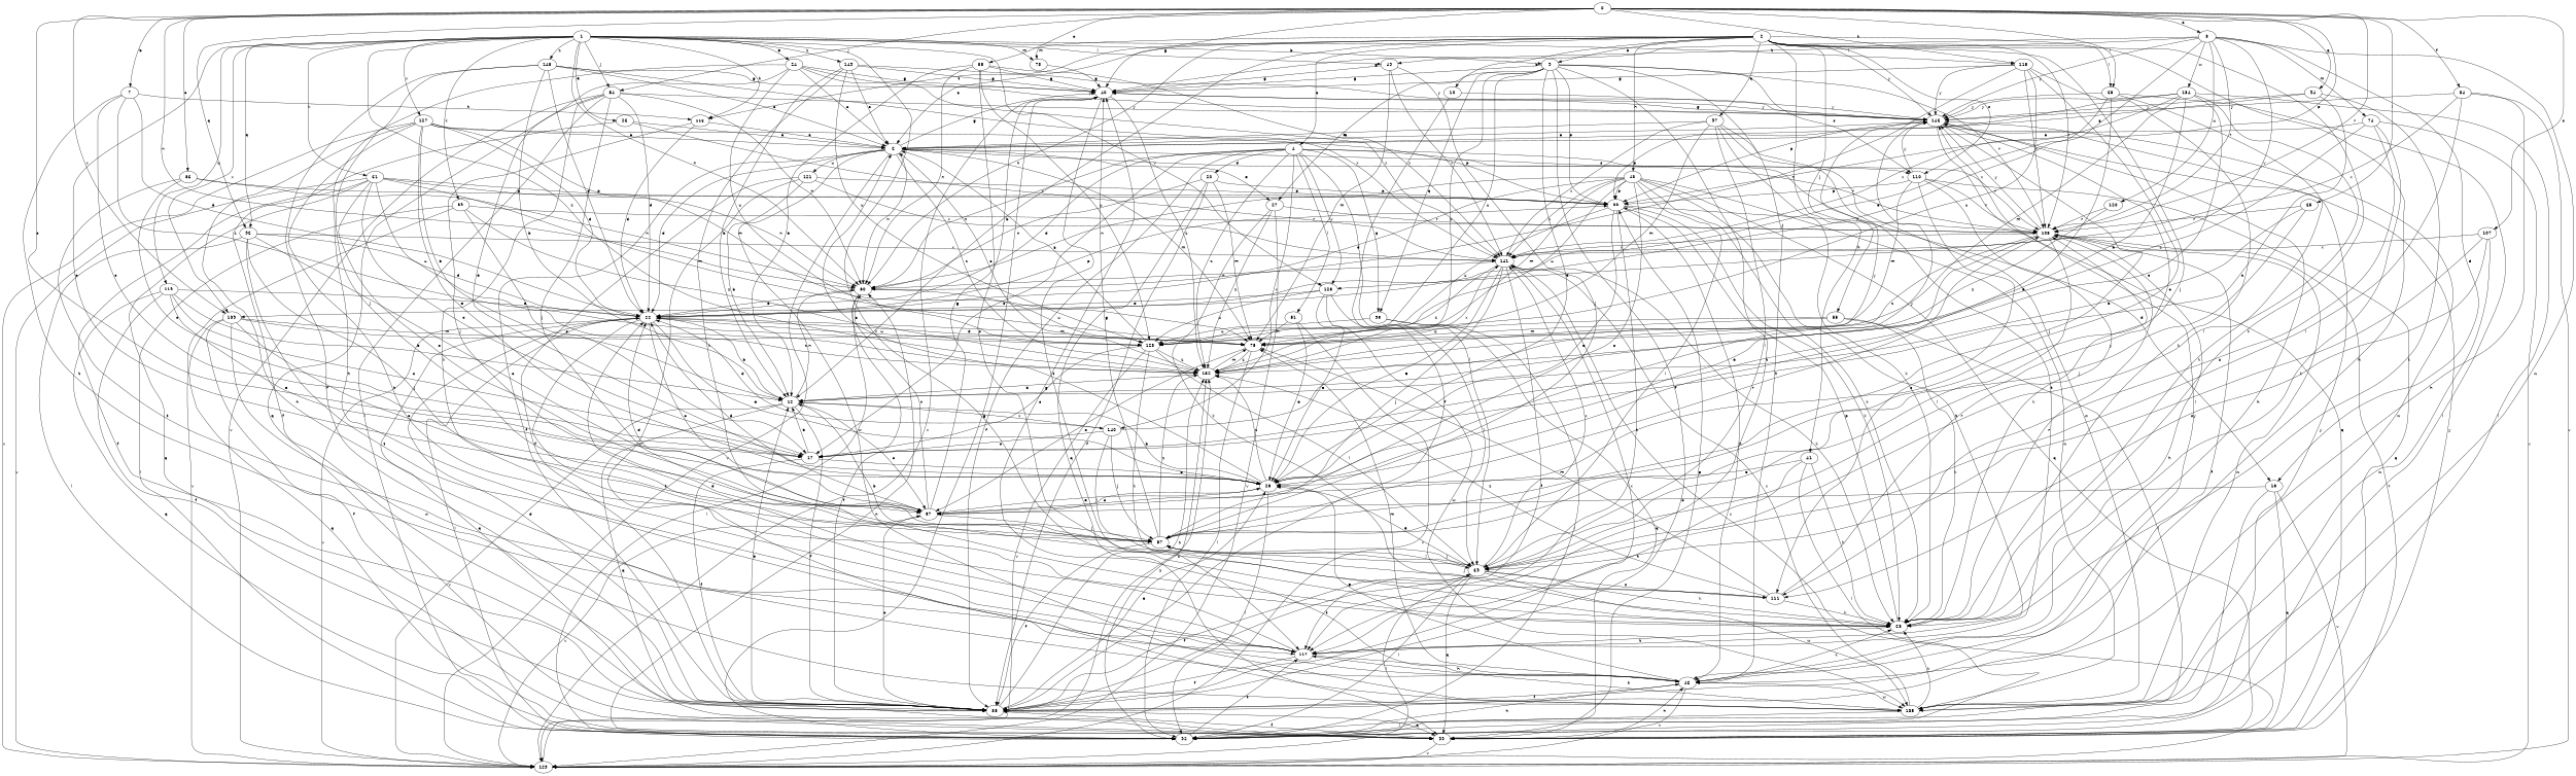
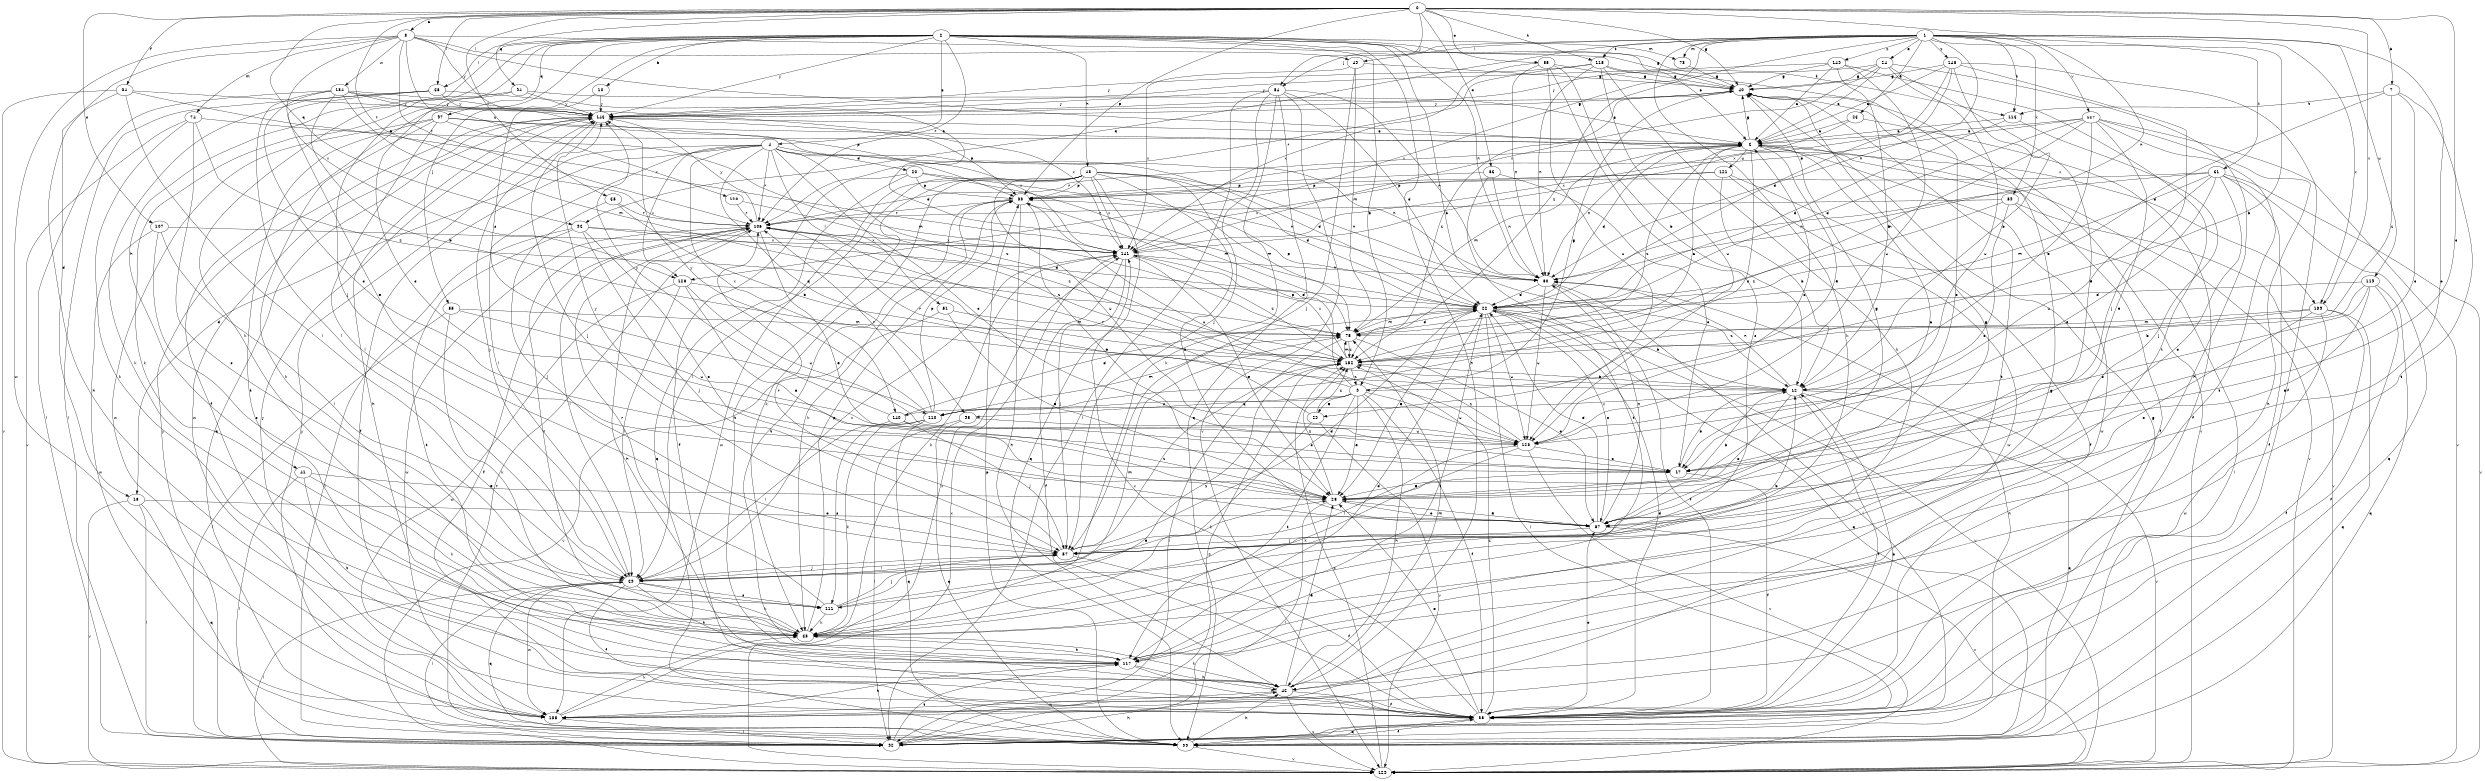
  strict digraph {
    fontname="DejaVu Sans"
    node [fontname="DejaVu Sans"]
    edge [fontname="DejaVu Sans"]
    0
    3
    7
    17
    34
    40
    54
    65
    68
    80
    85
    86
    n13 [label=33]
    94
    96
    105
    107
    115
    139
    49
    128
    146
    18
    74
    120
    134
    135
    116
    152
    22
    117
    12
    35
    28
    46
    69
    129
    141
    63
    57
    99
    n42 [label=92]
    123
    111
    6
    87
    75
    1
    9
    24
    26
    59
    61
    73
    119
    127
    148
    149
    110
    98
-   27
+   27 [label=29]
    2
    4
    10
    41
    43
    55
    97
    20
    51
    140
    121
    0 -> 3 [label=a]
    0 -> 7 [label=b]
    0 -> 17 [label=c]
    0 -> 34 [label=f]
    0 -> 40 [label=g]
    0 -> 54 [label=j]
    0 -> 65 [label=l]
    0 -> 68 [label=l]
    0 -> 80 [label=n]
    0 -> 85 [label=o]
    0 -> 86 [label=o]
    0 -> n13 [label=p]
    0 -> 94 [label=q]
    0 -> 96 [label=q]
    0 -> 105 [label=r]
    0 -> 107 [label=s]
    0 -> 115 [label=t]
    0 -> 139 [label=x]
    3 -> 40 [label=g]
    3 -> 105 [label=r]
    3 -> 139 [label=x]
    3 -> 49 [label=i]
    3 -> 128 [label=v]
    3 -> 146 [label=y]
    3 -> 18 [label=d]
    3 -> 74 [label=m]
    3 -> 120 [label=u]
    3 -> 134 [label=w]
    3 -> 135 [label=w]
    7 -> 17 [label=c]
    7 -> 116 [label=t]
    7 -> 152 [label=z]
    7 -> 22 [label=d]
    7 -> 117 [label=t]
    17 -> 12 [label=b]
    17 -> 35 [label=f]
    17 -> 28 [label=e]
    34 -> 146 [label=y]
    34 -> 46 [label=h]
    34 -> 69 [label=l]
    34 -> 129 [label=v]
    34 -> 141 [label=x]
    40 -> 146 [label=y]
    40 -> 152 [label=z]
    40 -> 117 [label=t]
    40 -> 129 [label=v]
    54 -> 80 [label=n]
    54 -> 146 [label=y]
    54 -> 22 [label=d]
    54 -> 129 [label=v]
    54 -> 63 [label=k]
    54 -> 57 [label=j]
    54 -> 99 [label=q]
    54 -> n42 [label=i]
    65 -> 105 [label=r]
    65 -> 12 [label=b]
    65 -> 57 [label=j]
    68 -> 146 [label=y]
    68 -> 22 [label=d]
    68 -> 28 [label=e]
    68 -> 63 [label=k]
    68 -> n42 [label=i]
    80 -> 22 [label=d]
    80 -> 35 [label=f]
    80 -> n42 [label=i]
    80 -> 123 [label=u]
    85 -> 40 [label=g]
    85 -> 80 [label=n]
    85 -> 12 [label=b]
    85 -> 141 [label=x]
    85 -> 123 [label=u]
    85 -> 111 [label=s]
    86 -> 17 [label=c]
    86 -> 80 [label=n]
    86 -> n13 [label=p]
    86 -> 117 [label=t]
    n13 -> 105 [label=r]
    n13 -> 117 [label=t]
    n13 -> 28 [label=e]
    n13 -> 46 [label=h]
    n13 -> 63 [label=k]
    n13 -> 123 [label=u]
    94 -> 17 [label=c]
    94 -> 146 [label=y]
    94 -> 63 [label=k]
    94 -> 6 [label=a]
    96 -> 22 [label=d]
    96 -> 117 [label=t]
    96 -> 141 [label=x]
    96 -> 57 [label=j]
    96 -> n42 [label=i]
    96 -> 87 [label=o]
    105 -> 146 [label=y]
    105 -> 135 [label=w]
    105 -> 152 [label=z]
    105 -> 35 [label=f]
    105 -> 28 [label=e]
    105 -> 46 [label=h]
    105 -> 69 [label=l]
    105 -> 141 [label=x]
    107 -> 135 [label=w]
    107 -> 69 [label=l]
    107 -> 141 [label=x]
    107 -> 111 [label=s]
    115 -> 40 [label=g]
    115 -> 80 [label=n]
    115 -> 105 [label=r]
    115 -> 146 [label=y]
    115 -> 63 [label=k]
    115 -> 123 [label=u]
    115 -> 87 [label=o]
    139 -> 135 [label=w]
    139 -> 152 [label=z]
    139 -> 35 [label=f]
    139 -> 99 [label=q]
    139 -> 87 [label=o]
    139 -> 75 [label=m]
    49 -> 40 [label=g]
    49 -> 141 [label=x]
    49 -> 57 [label=j]
    49 -> 75 [label=m]
    128 -> 135 [label=w]
    128 -> 22 [label=d]
    128 -> 28 [label=e]
    128 -> 69 [label=l]
    128 -> 123 [label=u]
    146 -> 40 [label=g]
    146 -> n13 [label=p]
    146 -> 135 [label=w]
    146 -> 46 [label=h]
    146 -> 57 [label=j]
    146 -> 99 [label=q]
    146 -> 6 [label=a]
    18 -> 129 [label=v]
    18 -> 99 [label=q]
    18 -> n42 [label=i]
    18 -> 87 [label=o]
    74 -> 152 [label=z]
    74 -> 129 [label=v]
    74 -> 63 [label=k]
    74 -> 111 [label=s]
    74 -> 6 [label=a]
    120 -> 105 [label=r]
    120 -> 152 [label=z]
    134 -> 17 [label=c]
    134 -> n13 [label=p]
    134 -> 146 [label=y]
    134 -> 12 [label=b]
    134 -> 69 [label=l]
    134 -> 141 [label=x]
    134 -> n42 [label=i]
    134 -> 75 [label=m]
    135 -> 117 [label=t]
    135 -> 141 [label=x]
    135 -> 63 [label=k]
    135 -> n42 [label=i]
    116 -> 22 [label=d]
    116 -> 57 [label=j]
    116 -> 6 [label=a]
    152 -> 12 [label=b]
    152 -> 141 [label=x]
    152 -> 6 [label=a]
    152 -> 75 [label=m]
    22 -> n13 [label=p]
    22 -> 117 [label=t]
    22 -> 12 [label=b]
    22 -> 28 [label=e]
    22 -> 129 [label=v]
    22 -> 99 [label=q]
    22 -> n42 [label=i]
    22 -> 123 [label=u]
    22 -> 87 [label=o]
    22 -> 75 [label=m]
    117 -> 22 [label=d]
    117 -> 35 [label=f]
    117 -> 46 [label=h]
    12 -> 80 [label=n]
    12 -> 35 [label=f]
    12 -> 129 [label=v]
    12 -> 99 [label=q]
    12 -> 87 [label=o]
    12 -> 140 [label=x]
    35 -> 146 [label=y]
    35 -> 152 [label=z]
    35 -> 22 [label=d]
    35 -> 12 [label=b]
    35 -> 28 [label=e]
    35 -> 141 [label=x]
    35 -> 99 [label=q]
    35 -> 87 [label=o]
    28 -> 146 [label=y]
    28 -> 152 [label=z]
    28 -> 12 [label=b]
    28 -> n42 [label=i]
    28 -> 6 [label=a]
    28 -> 87 [label=o]
    46 -> 40 [label=g]
    46 -> 135 [label=w]
    46 -> 35 [label=f]
    46 -> 28 [label=e]
    46 -> 129 [label=v]
    46 -> 63 [label=k]
    46 -> 75 [label=m]
    69 -> 146 [label=y]
    69 -> 135 [label=w]
    69 -> 117 [label=t]
    69 -> 12 [label=b]
    69 -> 35 [label=f]
    69 -> 28 [label=e]
    69 -> 141 [label=x]
    69 -> 63 [label=k]
    69 -> 57 [label=j]
    69 -> 99 [label=q]
    69 -> n42 [label=i]
    69 -> 111 [label=s]
    129 -> 152 [label=z]
    129 -> 69 [label=l]
    129 -> 141 [label=x]
    141 -> 80 [label=n]
    141 -> 152 [label=z]
    141 -> 35 [label=f]
    141 -> 28 [label=e]
    141 -> 63 [label=k]
    141 -> 57 [label=j]
    63 -> n13 [label=p]
    63 -> 105 [label=r]
    63 -> 117 [label=t]
    57 -> 40 [label=g]
    57 -> 105 [label=r]
    57 -> 152 [label=z]
    57 -> 22 [label=d]
    57 -> 35 [label=f]
    57 -> 69 [label=l]
    99 -> n13 [label=p]
    99 -> 105 [label=r]
    99 -> 146 [label=y]
    99 -> 35 [label=f]
    99 -> 46 [label=h]
    99 -> 129 [label=v]
    n42 -> 40 [label=g]
    n42 -> 80 [label=n]
    n42 -> 146 [label=y]
    n42 -> 152 [label=z]
    n42 -> 117 [label=t]
    n42 -> 46 [label=h]
    123 -> 17 [label=c]
    123 -> 152 [label=z]
    123 -> 69 [label=l]
    123 -> 129 [label=v]
    123 -> 63 [label=k]
    123 -> 6 [label=a]
    111 -> 105 [label=r]
    111 -> 152 [label=z]
    111 -> 63 [label=k]
    111 -> 57 [label=j]
    111 -> 75 [label=m]
    6 -> 40 [label=g]
    6 -> 80 [label=n]
    6 -> 105 [label=r]
    6 -> 135 [label=w]
    6 -> 152 [label=z]
    6 -> 22 [label=d]
    6 -> 35 [label=f]
    6 -> 129 [label=v]
    6 -> 75 [label=m]
    6 -> 110 [label=s]
    6 -> 27 [label=e]
    6 -> 121 [label=u]
    87 -> 40 [label=g]
    87 -> 80 [label=n]
    87 -> 22 [label=d]
    87 -> 28 [label=e]
    87 -> 129 [label=v]
    87 -> 57 [label=j]
    75 -> 152 [label=z]
    75 -> 22 [label=d]
    75 -> n42 [label=i]
    75 -> 87 [label=o]
    1 -> 54 [label=j]
    1 -> 80 [label=n]
    1 -> 96 [label=q]
    1 -> 115 [label=t]
    1 -> 139 [label=x]
    1 -> 49 [label=i]
    1 -> 128 [label=v]
    1 -> 116 [label=t]
    1 -> 152 [label=z]
    1 -> 63 [label=k]
    1 -> 87 [label=o]
    1 -> 9 [label=b]
    1 -> 24 [label=e]
    1 -> 26 [label=e]
    1 -> 59 [label=k]
    1 -> 61 [label=k]
    1 -> 73 [label=m]
    1 -> 119 [label=u]
    1 -> 127 [label=v]
    1 -> 148 [label=z]
    1 -> 149 [label=z]
    9 -> 40 [label=g]
    9 -> n13 [label=p]
    9 -> 105 [label=r]
-   9 -> 152 [label=z]
+   152 -> 9 [label=z]
    9 -> 117 [label=t]
    9 -> 35 [label=f]
    9 -> 28 [label=e]
    9 -> 46 [label=h]
    9 -> 123 [label=u]
    9 -> 110 [label=s]
    9 -> 98 [label=q]
    9 -> 27 [label=e]
    24 -> 40 [label=g]
    24 -> 146 [label=y]
    24 -> 28 [label=e]
    24 -> 46 [label=h]
    24 -> 141 [label=x]
    24 -> 123 [label=u]
    24 -> 6 [label=a]
    26 -> 35 [label=f]
    26 -> 141 [label=x]
    26 -> 6 [label=a]
    59 -> 17 [label=c]
    59 -> 105 [label=r]
    59 -> 152 [label=z]
    59 -> 129 [label=v]
    59 -> n42 [label=i]
    61 -> 17 [label=c]
    61 -> 80 [label=n]
    61 -> n13 [label=p]
    61 -> 35 [label=f]
    61 -> 129 [label=v]
    61 -> 99 [label=q]
    61 -> 123 [label=u]
    61 -> 87 [label=o]
    61 -> 75 [label=m]
    73 -> 40 [label=g]
    119 -> 17 [label=c]
    119 -> 22 [label=d]
    119 -> 12 [label=b]
    119 -> 35 [label=f]
    119 -> 28 [label=e]
    119 -> 99 [label=q]
    127 -> n13 [label=p]
    127 -> 22 [label=d]
    127 -> 117 [label=t]
    127 -> 12 [label=b]
    127 -> 28 [label=e]
    127 -> 46 [label=h]
    127 -> 129 [label=v]
    127 -> 6 [label=a]
    127 -> 75 [label=m]
    148 -> 40 [label=g]
    148 -> 22 [label=d]
    148 -> 12 [label=b]
    148 -> 35 [label=f]
    148 -> 141 [label=x]
    148 -> 57 [label=j]
    148 -> 6 [label=a]
    149 -> 40 [label=g]
    149 -> 146 [label=y]
    149 -> 12 [label=b]
    149 -> 63 [label=k]
    149 -> 123 [label=u]
    149 -> 6 [label=a]
    110 -> n13 [label=p]
    110 -> 105 [label=r]
    110 -> 146 [label=y]
    110 -> 63 [label=k]
    110 -> 99 [label=q]
    110 -> 111 [label=s]
    110 -> 75 [label=m]
    98 -> 99 [label=q]
    98 -> n42 [label=i]
    98 -> 123 [label=u]
    27 -> 105 [label=r]
    27 -> 152 [label=z]
    27 -> 129 [label=v]
    27 -> 63 [label=k]
    2 -> 68 [label=l]
    2 -> 80 [label=n]
    2 -> 105 [label=r]
    2 -> 146 [label=y]
    2 -> 116 [label=t]
    2 -> 12 [label=b]
    2 -> 46 [label=h]
    2 -> 63 [label=k]
    2 -> 57 [label=j]
    2 -> 6 [label=a]
    2 -> 9 [label=b]
    2 -> 73 [label=m]
    2 -> 110 [label=s]
    2 -> 4 [label=a]
    2 -> 10 [label=b]
    2 -> 41 [label=h]
    2 -> 43 [label=h]
    2 -> 55 [label=j]
    2 -> 97 [label=q]
    4 -> 17 [label=c]
    4 -> 80 [label=n]
    4 -> 105 [label=r]
    4 -> 128 [label=v]
    4 -> 18 [label=d]
    4 -> 152 [label=z]
    4 -> 22 [label=d]
    4 -> 35 [label=f]
    4 -> 69 [label=l]
    4 -> 98 [label=q]
    4 -> 20 [label=d]
    4 -> 51 [label=i]
    4 -> 140 [label=x]
    10 -> 146 [label=y]
    10 -> 35 [label=f]
    41 -> 117 [label=t]
    41 -> 28 [label=e]
    41 -> 63 [label=k]
    41 -> n42 [label=i]
    43 -> 80 [label=n]
    43 -> n13 [label=p]
    43 -> 135 [label=w]
    43 -> 22 [label=d]
    43 -> 117 [label=t]
    43 -> 69 [label=l]
    43 -> 141 [label=x]
    43 -> 63 [label=k]
    43 -> 99 [label=q]
    43 -> 123 [label=u]
    43 -> 87 [label=o]
    43 -> 75 [label=m]
    55 -> 63 [label=k]
    55 -> n42 [label=i]
    55 -> 123 [label=u]
    55 -> 75 [label=m]
    97 -> 135 [label=w]
    97 -> 117 [label=t]
    97 -> 69 [label=l]
    97 -> 141 [label=x]
    97 -> 63 [label=k]
    97 -> 6 [label=a]
    97 -> 75 [label=m]
    20 -> 80 [label=n]
    20 -> n13 [label=p]
    20 -> 35 [label=f]
    20 -> 99 [label=q]
    20 -> 75 [label=m]
    51 -> 28 [label=e]
    51 -> 129 [label=v]
    51 -> 75 [label=m]
    140 -> 17 [label=c]
    140 -> 146 [label=y]
    140 -> 22 [label=d]
    140 -> 69 [label=l]
    140 -> 57 [label=j]
    121 -> n13 [label=p]
    121 -> 135 [label=w]
    121 -> 12 [label=b]
    121 -> 35 [label=f]
    121 -> 141 [label=x]
  }
